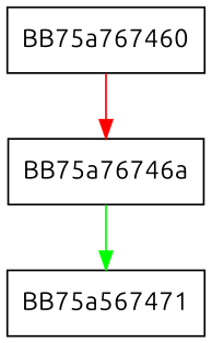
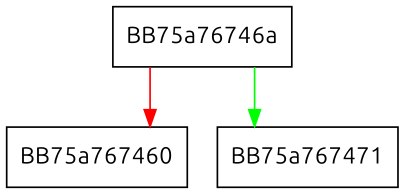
  digraph {
    fontname=Ubuntu
    splines=ortho
    node [fontname=Ubuntu shape=box]
    edge [fontname=Ubuntu]
    BB75a767460
    BB75a76746a
-   BB75a767471 [label=BB75a567471]
-   BB75a767460 -> BB75a76746a [color=red]
+   BB75a767471
+   BB75a76746a -> BB75a767460 [color=red]
    BB75a76746a -> BB75a767471 [color=green]
  }
